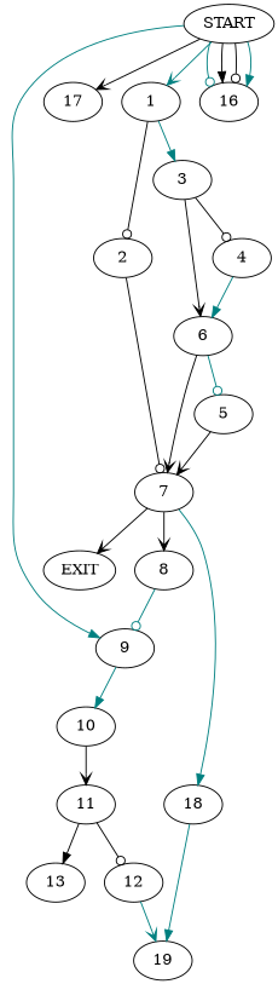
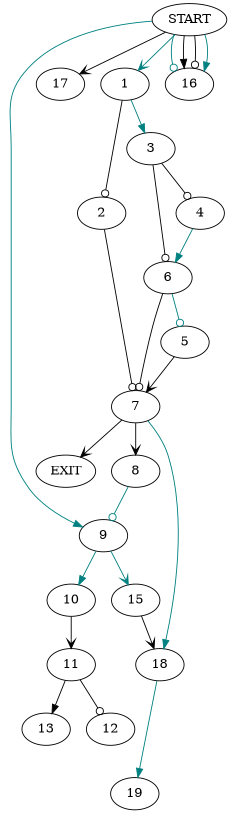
  digraph {
    edge [arrowhead=odot color=black]
    n1 [label=START]
    1
    9
    16
    17
    2
    3
    10
+   15
    7
    4
    6
    8
    18
    n15 [label=EXIT]
    5
    19
    11
    12
    13
    n1 -> 1 [arrowhead=vee color=teal]
    n1 -> 9 [arrowhead=normal color=teal tailport=s2]
    n1 -> 16 [color=teal tailport=s3]
    n1 -> 16 [arrowhead=normal tailport=s4]
    n1 -> 16 [tailport=s5]
    n1 -> 16 [arrowhead=normal color=teal tailport=s6]
    n1 -> 17 [arrowhead=vee]
    1 -> 2
    1 -> 3 [arrowhead=normal color=teal]
    9 -> 10 [arrowhead=normal color=teal]
+   9 -> 15 [arrowhead=vee color=teal]
    2 -> 7
    3 -> 4
-   3 -> 6 [arrowhead=vee]
+   3 -> 6
    10 -> 11 [arrowhead=vee]
+   15 -> 18 [arrowhead=vee]
    7 -> 8 [arrowhead=vee]
    7 -> 18 [arrowhead=normal color=teal tailport=s2]
    7 -> n15 [arrowhead=vee]
    4 -> 6 [arrowhead=normal color=teal]
-   6 -> 7 [arrowhead=vee]
+   6 -> 7
    6 -> 5 [color=teal]
    8 -> 9 [color=teal]
    18 -> 19 [arrowhead=normal color=teal]
    5 -> 7 [arrowhead=vee]
    11 -> 12
    11 -> 13 [arrowhead=normal]
-   12 -> 19 [arrowhead=vee color=teal]
  }
